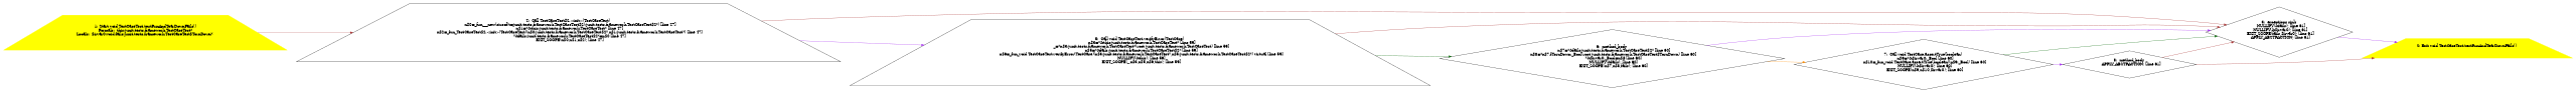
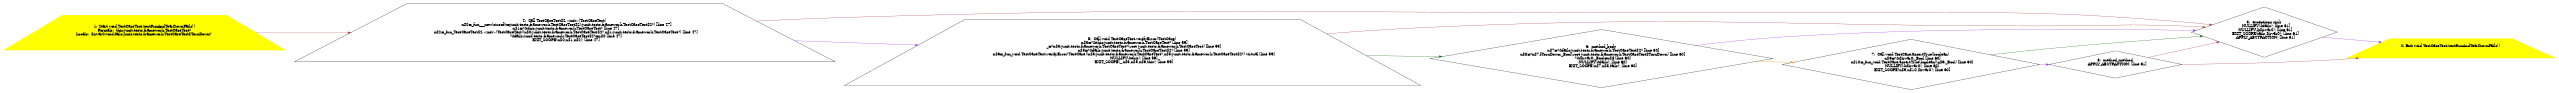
  digraph {
    rankdir=LR
    node [shape=trapezium]
    edge [color=brown]
    n1 [color=yellow label="1: Start void TestCaseTest.testRunAndTearDownFails()\nFormals:  this:junit.tests.framework.TestCaseTest*\nLocals:  $irvar0:void fails:junit.tests.framework.TestCaseTest$TornDown* \n  " style=filled]
    n2 [label="4:  Call TestCaseTest$2.<init>(TestCaseTest) \n   n$0=_fun___new(sizeof(t=junit.tests.framework.TestCaseTest$2):junit.tests.framework.TestCaseTest$2*) [line 47]\n  n$1=*&this:junit.tests.framework.TestCaseTest* [line 47]\n  n$2=_fun_TestCaseTest$2.<init>(TestCaseTest)(n$0:junit.tests.framework.TestCaseTest$2*,n$1:junit.tests.framework.TestCaseTest*) [line 47]\n  *&fails:junit.tests.framework.TestCaseTest$2*=n$0 [line 47]\n  EXIT_SCOPE(n$0,n$1,n$2); [line 47]\n "]
    n3 [label="3:  exceptions sink \n   NULLIFY(&fails); [line 61]\n  NULLIFY(&$irvar0); [line 61]\n  EXIT_SCOPE(fails,$irvar0); [line 61]\n  APPLY_ABSTRACTION; [line 61]\n " shape=diamond]
    n4 [label="5:  Call void TestCaseTest.verifyError(TestCase) \n   n$3=*&this:junit.tests.framework.TestCaseTest* [line 59]\n  _=*n$3:junit.tests.framework.TestCaseTest*(root junit.tests.framework.TestCaseTest) [line 59]\n  n$5=*&fails:junit.tests.framework.TestCaseTest$2* [line 59]\n  n$6=_fun_void TestCaseTest.verifyError(TestCase)(n$3:junit.tests.framework.TestCaseTest*,n$5:junit.tests.framework.TestCaseTest$2*) virtual [line 59]\n  NULLIFY(&this); [line 59]\n  EXIT_SCOPE(_,n$3,n$5,n$6,this); [line 59]\n "]
    n5 [color=yellow label="2: Exit void TestCaseTest.testRunAndTearDownFails() \n  " style=filled]
    n6 [label="6:  method_body \n   n$7=*&fails:junit.tests.framework.TestCaseTest$2* [line 60]\n  n$8=*n$7.fTornDown:_Bool(root junit.tests.framework.TestCaseTest$TornDown) [line 60]\n  *&$irvar0:_Bool=n$8 [line 60]\n  NULLIFY(&fails); [line 60]\n  EXIT_SCOPE(n$7,n$8,fails); [line 60]\n " shape=diamond]
    n7 [label="7:  Call void TestCase.assertTrue(boolean) \n   n$9=*&$irvar0:_Bool [line 60]\n  n$10=_fun_void TestCase.assertTrue(boolean)(n$9:_Bool) [line 60]\n  NULLIFY(&$irvar0); [line 60]\n  EXIT_SCOPE(n$9,n$10,$irvar0); [line 60]\n " shape=diamond]
-   n8 [label="8:  method_body \n   APPLY_ABSTRACTION; [line 61]\n " shape=diamond]
+   n8 [label="8:  method_method \n   APPLY_ABSTRACTION; [line 61]\n " shape=diamond]
    n1 -> n2
    n2 -> n3
    n2 -> n4 [color=purple]
    n3 -> n5 [color=purple]
    n4 -> n3
    n4 -> n6 [color=darkgreen]
    n6 -> n3 [color=purple]
    n6 -> n7 [color=darkorange]
    n7 -> n3 [color=darkgreen]
    n7 -> n8 [color=purple]
    n8 -> n3
    n8 -> n5
  }
